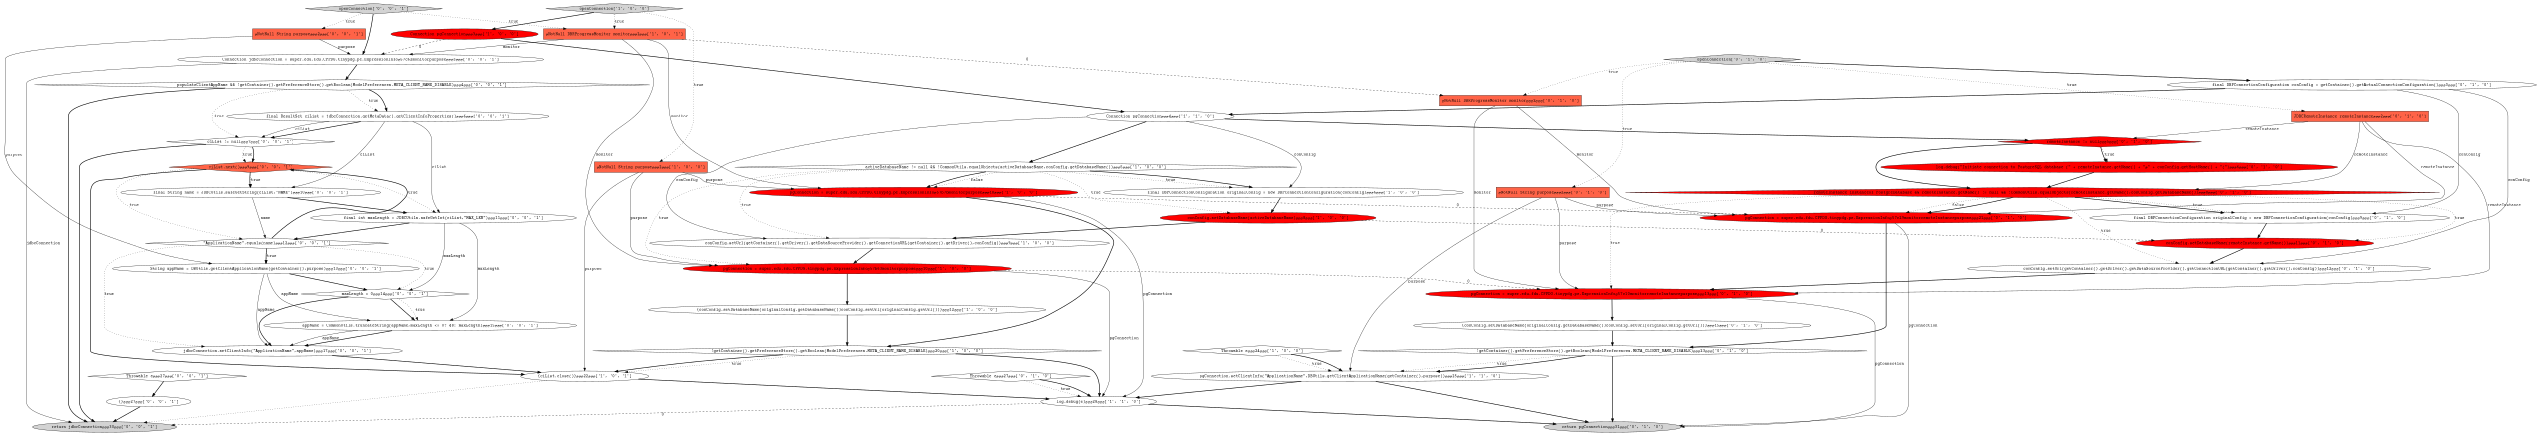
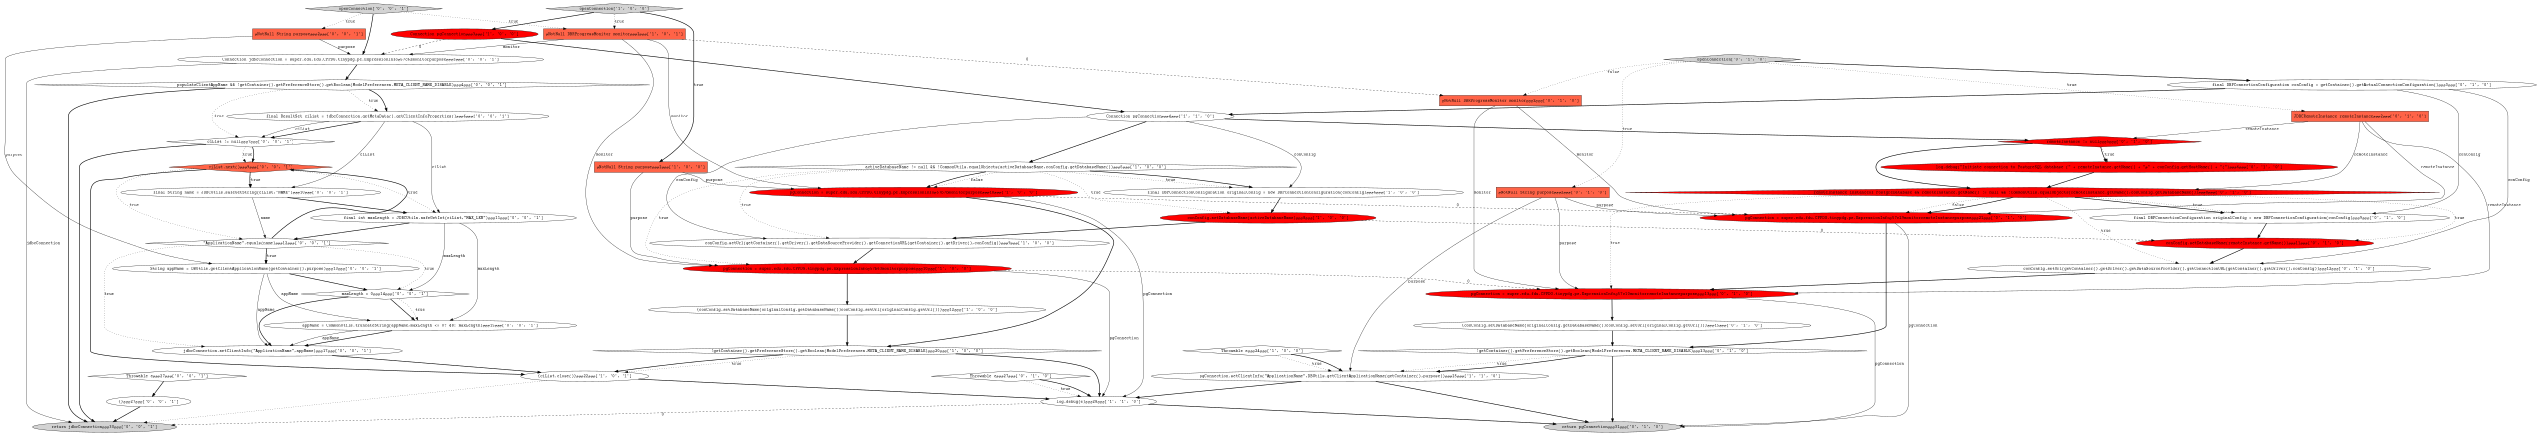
  digraph {
    fontname="Courier Prime"
    node [fillcolor=white fontname="Courier Prime" shape=ellipse style=filled]
    edge [fontname="Courier Prime" style=bold]
    n1 [fillcolor=red label="pgConnection = super.edu.fdu.CPPDG.tinypdg.pe.ExpressionInfo@57c29monitorremoteInstancepurpose@@@21@@@['0', '1', '0']"]
    n2 [fillcolor=lightgray label="return pgConnection@@@31@@@['0', '1', '0']"]
    n3 [label="!getContainer().getPreferenceStore().getBoolean(ModelPreferences.META_CLIENT_NAME_DISABLE)@@@23@@@['0', '1', '0']" shape=diamond]
    n4 [label="pgConnection.setClientInfo(\"ApplicationName\",DBUtils.getClientApplicationName(getContainer(),purpose))@@@25@@@['1', '1', '0']"]
    n5 [fillcolor=red label="conConfig.setDatabaseName(activeDatabaseName)@@@8@@@['1', '0', '0']"]
    n6 [label="conConfig.setUrl(getContainer().getDriver().getDataSourceProvider().getConnectionURL(getContainer().getDriver(),conConfig))@@@9@@@['1', '0', '0']"]
    n7 [fillcolor=red label="conConfig.setDatabaseName(remoteInstance.getName())@@@11@@@['0', '1', '0']"]
    n8 [fillcolor=red label="pgConnection = super.edu.fdu.CPPDG.tinypdg.pe.ExpressionInfo@57b63monitorpurpose@@@10@@@['1', '0', '0']"]
    n9 [label="conConfig.setUrl(getContainer().getDriver().getDataSourceProvider().getConnectionURL(getContainer().getDriver(),conConfig))@@@12@@@['0', '1', '0']"]
    n10 [fillcolor=tomato label="@NotNull String purpose@@@2@@@['0', '1', '0']" shape=box]
    n11 [fillcolor=red label="pgConnection = super.edu.fdu.CPPDG.tinypdg.pe.ExpressionInfo@57c10monitorremoteInstancepurpose@@@13@@@['0', '1', '0']"]
    n12 [label="{conConfig.setDatabaseName(originalConfig.getDatabaseName())conConfig.setUrl(originalConfig.getUrl())}@@@15@@@['0', '1', '0']"]
    n13 [label="log.debug(e)@@@28@@@['1', '1', '0']"]
    n14 [fillcolor=tomato label="JDBCRemoteInstance remoteInstance@@@2@@@['0', '1', '0']" shape=box]
    n15 [fillcolor=red label="remoteInstance instanceof PostgreDatabase && remoteInstance.getName() != null && !CommonUtils.equalObjects(remoteInstance.getName(),conConfig.getDatabaseName())@@@8@@@['0', '1', '0']" shape=diamond]
    n16 [fillcolor=red label="remoteInstance != null@@@5@@@['0', '1', '0']" shape=diamond]
    n17 [label="final DBPConnectionConfiguration originalConfig = new DBPConnectionConfiguration(conConfig)@@@9@@@['0', '1', '0']"]
    n18 [fillcolor=red label="log.debug(\"Initiate connection to PostgreSQL database (\" + remoteInstance.getName() + \"@\" + conConfig.getHostName() + \"(\")@@@6@@@['0', '1', '0']"]
    n19 [fillcolor=lightgray label="return jdbcConnection@@@30@@@['0', '0', '1']"]
    n20 [label="final DBPConnectionConfiguration conConfig = getContainer().getActualConnectionConfiguration()@@@3@@@['0', '1', '0']"]
    n21 [label="Connection pgConnection@@@4@@@['1', '1', '0']"]
    n22 [label="activeDatabaseName != null && !CommonUtils.equalObjects(activeDatabaseName,conConfig.getDatabaseName())@@@5@@@['1', '0', '0']" shape=diamond]
    n23 [label="final DBPConnectionConfiguration originalConfig = new DBPConnectionConfiguration(conConfig)@@@6@@@['1', '0', '0']"]
    n24 [fillcolor=tomato label="ciList.next()@@@9@@@['0', '0', '1']" shape=diamond]
    n25 [label="final String name = JDBCUtils.safeGetString(ciList,\"NAME\")@@@10@@@['0', '0', '1']"]
    n26 [label="\"ApplicationName\".equals(name)@@@12@@@['0', '0', '1']" shape=diamond]
    n27 [label="{ciList.close()}@@@22@@@['1', '0', '1']"]
    n28 [label="final int maxLength = JDBCUtils.safeGetInt(ciList,\"MAX_LEN\")@@@11@@@['0', '0', '1']"]
    n29 [label="maxLength > 0@@@14@@@['0', '0', '1']" shape=diamond]
    n30 [label="String appName = DBUtils.getClientApplicationName(getContainer(),purpose)@@@13@@@['0', '0', '1']"]
    n31 [label="jdbcConnection.setClientInfo(\"ApplicationName\",appName)@@@17@@@['0', '0', '1']"]
    n32 [label="appName = CommonUtils.truncateString(appName,maxLength <= 0? 48: maxLength)@@@15@@@['0', '0', '1']"]
    n33 [label="Throwable e@@@27@@@['0', '0', '1']" shape=diamond]
    n34 [label="{}@@@27@@@['0', '0', '1']"]
    n35 [fillcolor=tomato label="@NotNull DBRProgressMonitor monitor@@@2@@@['0', '1', '0']" shape=box]
    n36 [fillcolor=red label="pgConnection = super.edu.fdu.CPPDG.tinypdg.pe.ExpressionInfo@57b7bmonitorpurpose@@@18@@@['1', '0', '0']"]
    n37 [label="{conConfig.setDatabaseName(originalConfig.getDatabaseName())conConfig.setUrl(originalConfig.getUrl())}@@@12@@@['1', '0', '0']"]
    n38 [label="!getContainer().getPreferenceStore().getBoolean(ModelPreferences.META_CLIENT_NAME_DISABLE)@@@20@@@['1', '0', '0']" shape=diamond]
    n39 [fillcolor=tomato label="@NotNull String purpose@@@2@@@['1', '0', '0']" shape=box]
    n40 [label="Connection jdbcConnection = super.edu.fdu.CPPDG.tinypdg.pe.ExpressionInfo@57c62monitorpurpose@@@3@@@['0', '0', '1']"]
    n41 [label="populateClientAppName && !getContainer().getPreferenceStore().getBoolean(ModelPreferences.META_CLIENT_NAME_DISABLE)@@@4@@@['0', '0', '1']" shape=diamond]
    n42 [label="final ResultSet ciList = jdbcConnection.getMetaData().getClientInfoProperties()@@@6@@@['0', '0', '1']"]
    n43 [label="ciList != null@@@7@@@['0', '0', '1']" shape=diamond]
    n44 [fillcolor=tomato label="@NotNull String purpose@@@2@@@['0', '0', '1']" shape=box]
    n45 [fillcolor=tomato label="@NotNull DBRProgressMonitor monitor@@@2@@@['1', '0', '1']" shape=box]
    n46 [label="Throwable e@@@27@@@['0', '1', '0']" shape=diamond]
    n47 [fillcolor=red label="Connection pgConnection@@@3@@@['1', '0', '0']"]
    n48 [fillcolor=lightgray label="openConnection['0', '1', '0']" shape=diamond]
    n49 [fillcolor=lightgray label="openConnection['0', '0', '1']" shape=diamond]
    n50 [fillcolor=lightgray label="openConnection['1', '0', '0']" shape=diamond]
    n51 [label="Throwable e@@@24@@@['1', '0', '0']" shape=diamond]
    n1 -> n2 [label=pgConnection style=solid]
    n1 -> n3
    n3 -> n2
    n3 -> n4 [label=true style=dotted]
    n3 -> n4
    n4 -> n2
    n4 -> n13
    n5 -> n6
    n5 -> n7 [label=0 style=dashed]
    n6 -> n8
    n7 -> n9
    n8 -> n11 [label=0 style=dashed]
    n8 -> n13 [label=pgConnection style=solid]
    n8 -> n37
    n9 -> n11
    n10 -> n1 [label=purpose style=solid]
    n10 -> n4 [label=purpose style=solid]
    n10 -> n11 [label=purpose style=solid]
    n11 -> n2 [label=pgConnection style=solid]
    n11 -> n12
    n12 -> n3
    n13 -> n2
    n13 -> n19 [label=0 style=dashed]
    n14 -> n1 [label=remoteInstance style=solid]
    n14 -> n11 [label=remoteInstance style=solid]
    n14 -> n15 [label=remoteInstance style=solid]
    n14 -> n16 [label=remoteInstance style=solid]
    n15 -> n1 [label=false style=dotted]
    n15 -> n1
    n15 -> n7 [label=true style=dotted]
    n15 -> n9 [label=true style=dotted]
    n15 -> n11 [label=true style=dotted]
    n15 -> n17
    n15 -> n17 [label=true style=dotted]
    n16 -> n15
    n16 -> n18
    n16 -> n18 [label=true style=dotted]
    n17 -> n7
    n18 -> n15
    n20 -> n9 [label=conConfig style=solid]
    n20 -> n17 [label=conConfig style=solid]
    n20 -> n21
    n21 -> n6 [label=conConfig style=solid]
    n21 -> n16
    n21 -> n22
    n21 -> n23 [label=conConfig style=solid]
    n22 -> n5 [label=true style=dotted]
    n22 -> n6 [label=true style=dotted]
    n22 -> n8 [label=true style=dotted]
    n22 -> n23 [label=true style=dotted]
    n22 -> n23
    n22 -> n36 [label=false style=dotted]
    n22 -> n36
    n23 -> n5
    n24 -> n25
    n24 -> n25 [label=true style=dotted]
    n24 -> n26 [label=true style=dotted]
    n24 -> n27
    n24 -> n28 [label=true style=dotted]
    n25 -> n26 [label=name style=solid]
    n25 -> n28
    n26 -> n24
    n26 -> n29 [label=true style=dotted]
    n26 -> n30 [label=true style=dotted]
    n26 -> n30
    n26 -> n31 [label=true style=dotted]
    n27 -> n13
    n27 -> n19 [style=dotted]
    n28 -> n26
    n28 -> n29 [label=maxLength style=solid]
    n28 -> n32 [label=maxLength style=solid]
    n29 -> n31
    n29 -> n32
    n29 -> n32 [label=true style=dotted]
    n30 -> n29
    n30 -> n31 [label=appName style=solid]
    n30 -> n32 [label=appName style=solid]
    n31 -> n27
    n32 -> n31
    n32 -> n31 [label=appName style=solid]
    n33 -> n34
    n34 -> n19
    n35 -> n1 [label=monitor style=solid]
    n35 -> n11 [label=monitor style=solid]
    n36 -> n1 [label=0 style=dashed]
    n36 -> n13 [label=pgConnection style=solid]
    n36 -> n38
    n37 -> n38
    n38 -> n13
    n38 -> n27 [label=true style=dotted]
    n38 -> n27
    n39 -> n8 [label=purpose style=solid]
-   n39 -> n27 [label=purpose style=solid]
    n39 -> n36 [label=purpose style=solid]
    n40 -> n19 [label=jdbcConnection style=solid]
    n40 -> n41
    n41 -> n19
    n41 -> n42 [label=true style=dotted]
    n41 -> n42
    n41 -> n43 [label=true style=dotted]
    n42 -> n25 [label=ciList style=solid]
    n42 -> n28 [label=ciList style=solid]
    n42 -> n43
    n42 -> n43 [label=ciList style=solid]
    n43 -> n19
    n43 -> n24
    n43 -> n24 [label=true style=dotted]
    n44 -> n30 [label=purpose style=solid]
    n44 -> n40 [label=purpose style=solid]
    n45 -> n8 [label=monitor style=solid]
    n45 -> n35 [label=0 style=dashed]
    n45 -> n36 [label=monitor style=solid]
    n45 -> n40 [label=monitor style=solid]
    n46 -> n13 [label=true style=dotted]
    n46 -> n13
    n47 -> n21
    n47 -> n40 [label=0 style=dashed]
    n48 -> n10 [label=true style=dotted]
    n48 -> n14 [label=true style=dotted]
    n48 -> n20
-   n48 -> n35 [label=true style=dotted]
+   n48 -> n35 [label=false style=dotted]
    n49 -> n40
    n49 -> n44 [label=true style=dotted]
    n49 -> n45 [label=true style=dotted]
-   n50 -> n39 [label=true style=dotted]
+   n50 -> n39 [label=true]
    n50 -> n45 [label=true style=dotted]
    n50 -> n47
    n51 -> n4 [label=true style=dotted]
    n51 -> n4
  }
